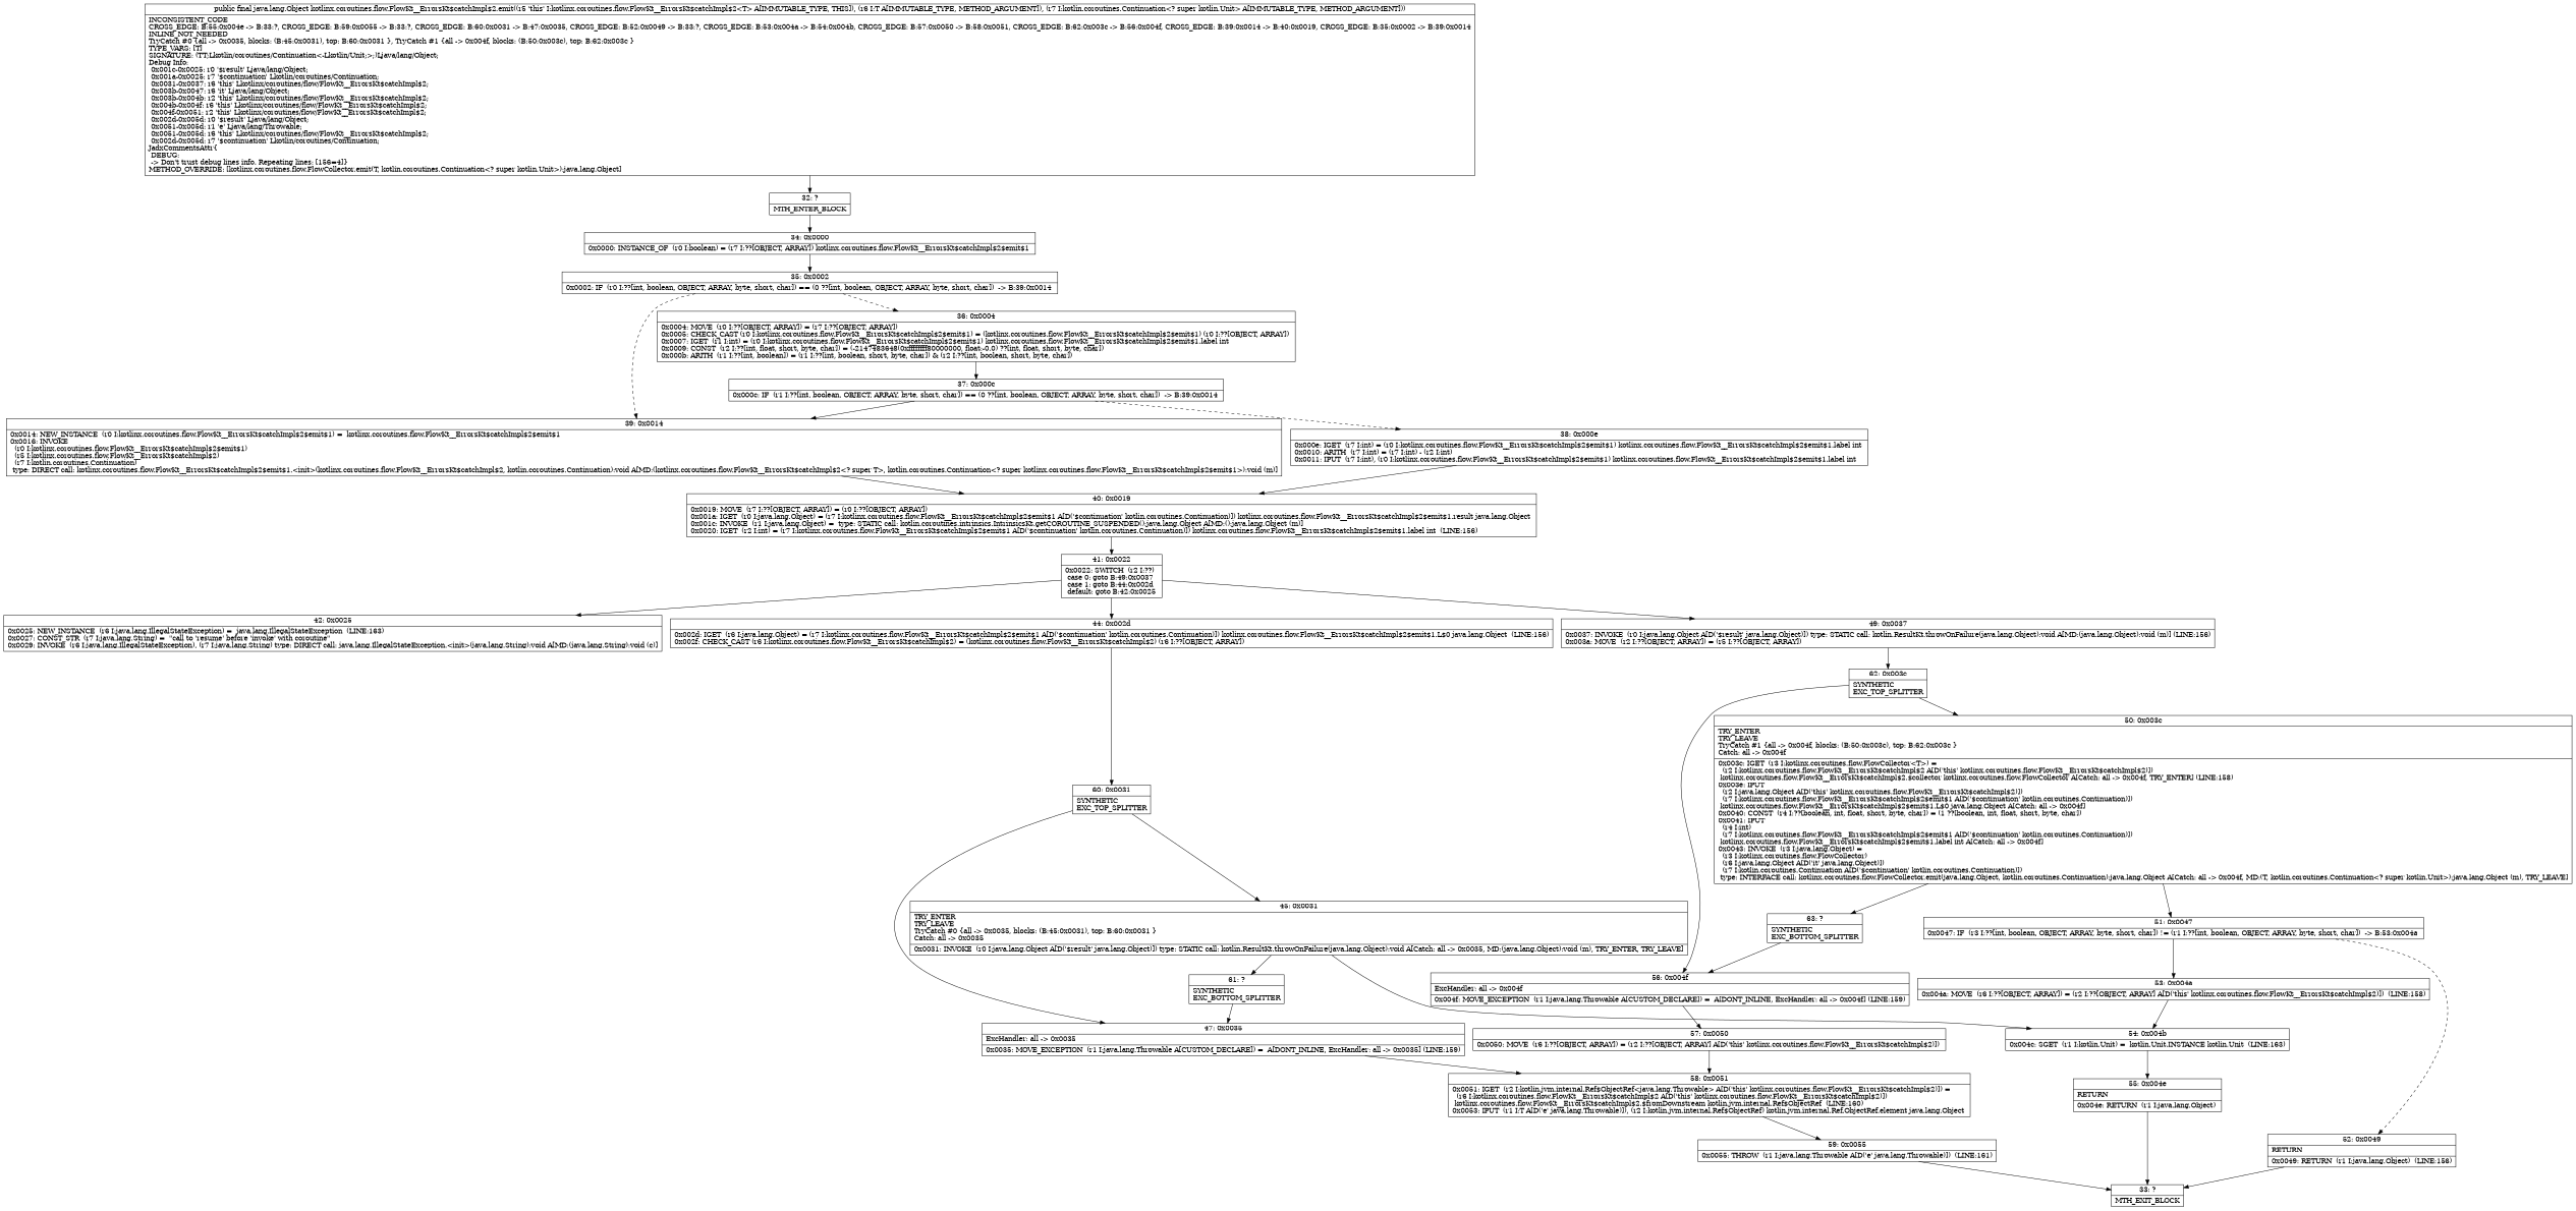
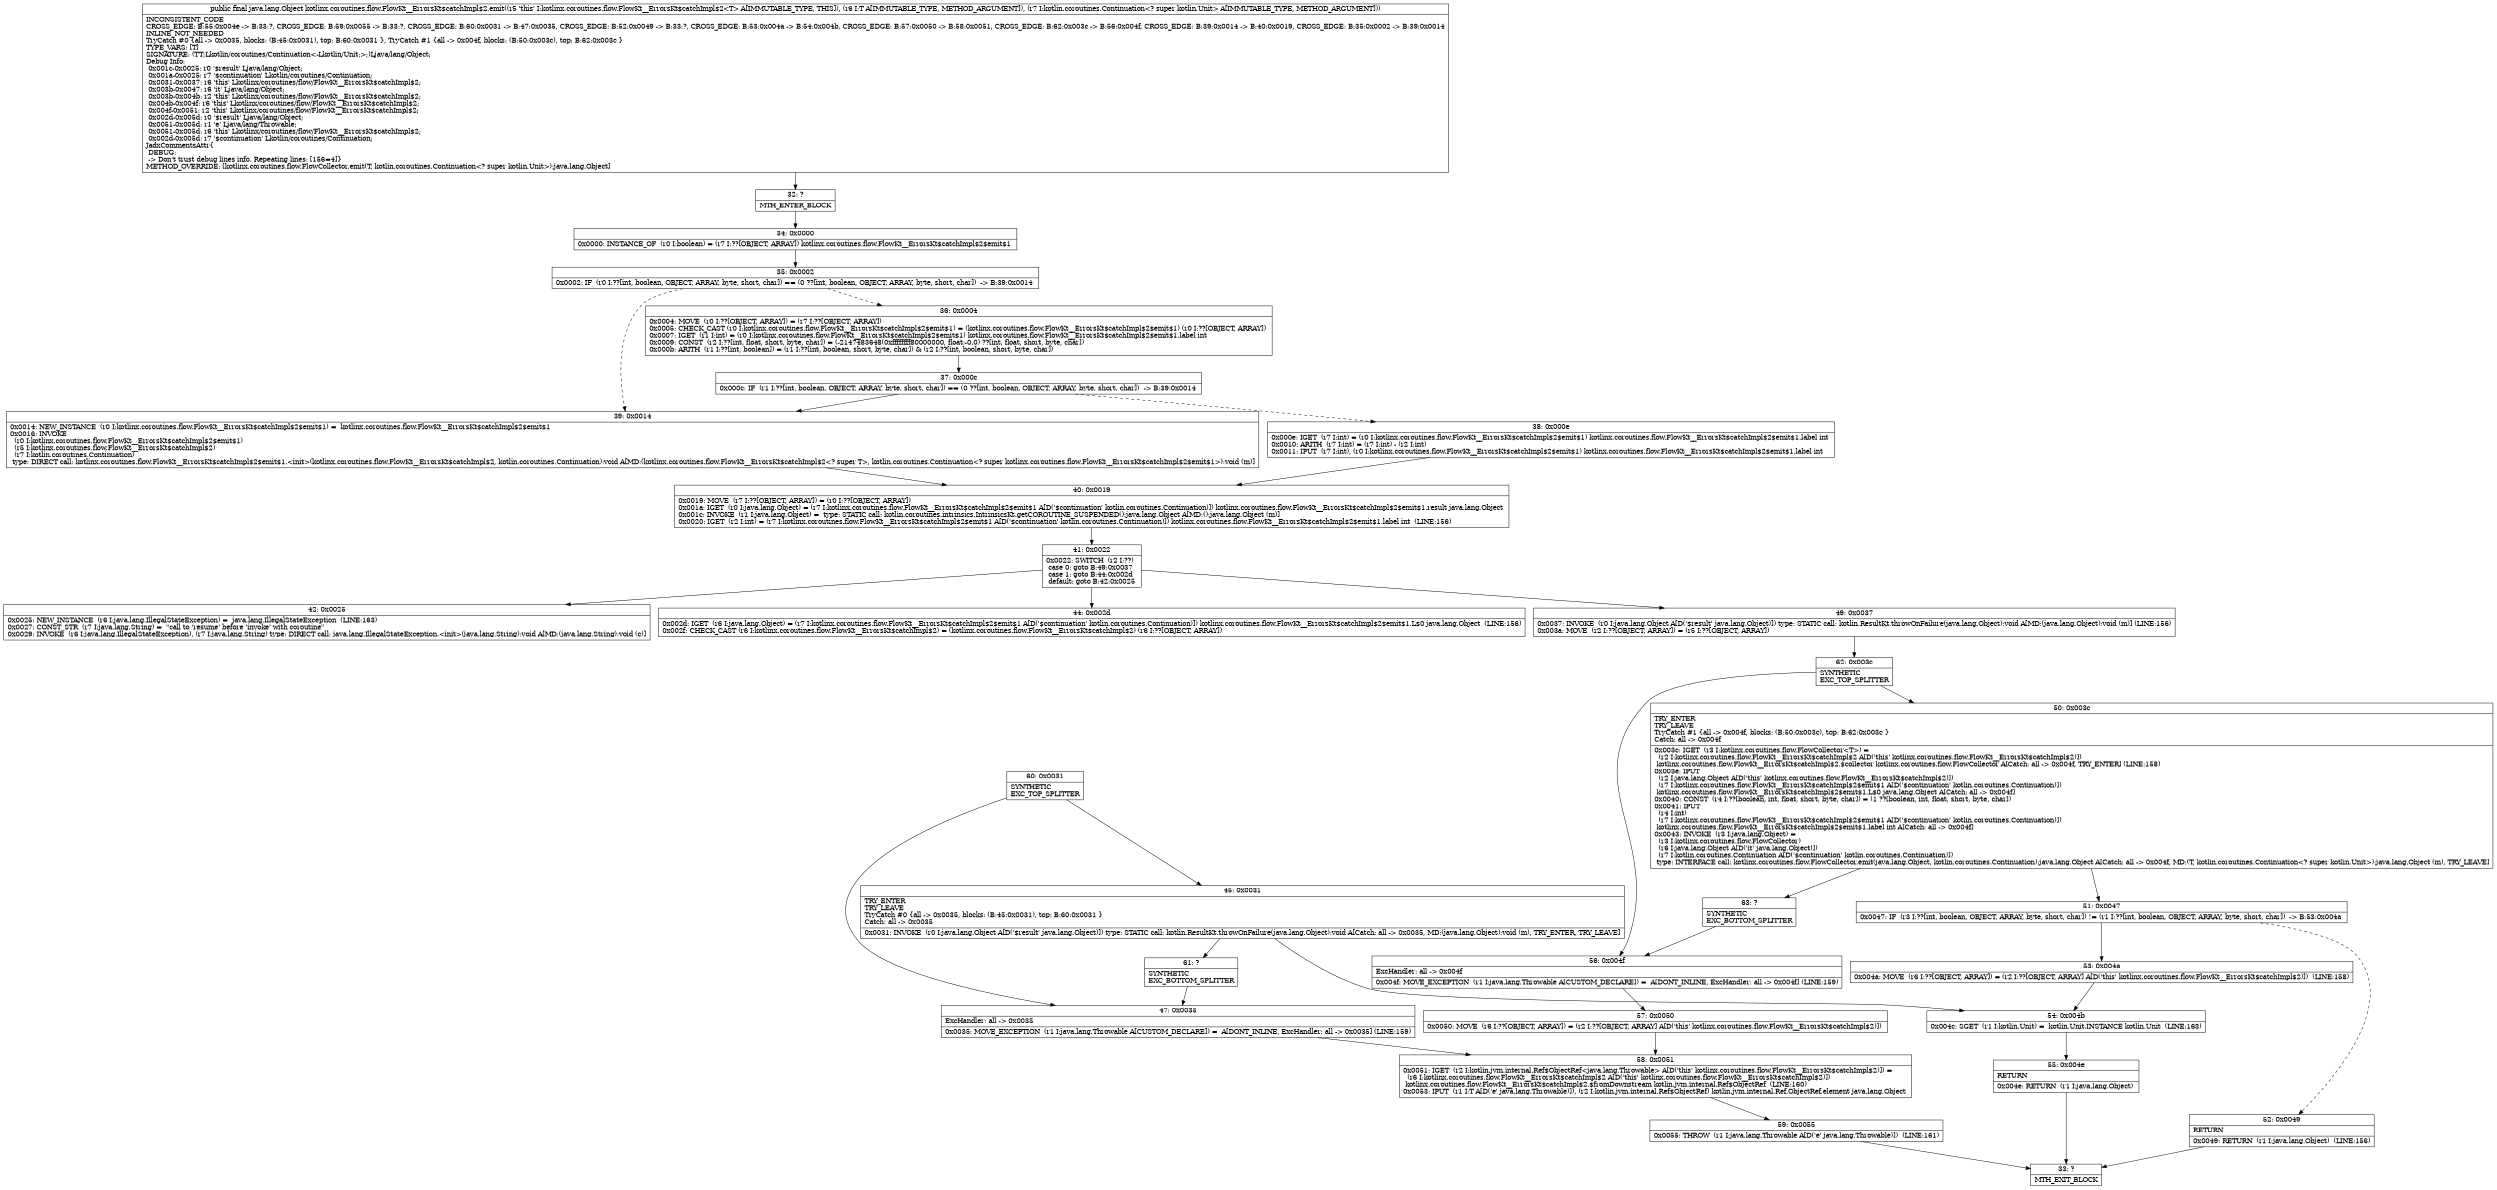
  digraph {
    node [shape=record]
    n1 [label="{32\:\ ?|MTH_ENTER_BLOCK\l}"]
    n2 [label="{34\:\ 0x0000|0x0000: INSTANCE_OF  (r0 I:boolean) = (r7 I:??[OBJECT, ARRAY]) kotlinx.coroutines.flow.FlowKt__ErrorsKt$catchImpl$2$emit$1 \l}"]
    n3 [label="{35\:\ 0x0002|0x0002: IF  (r0 I:??[int, boolean, OBJECT, ARRAY, byte, short, char]) == (0 ??[int, boolean, OBJECT, ARRAY, byte, short, char])  \-\> B:39:0x0014 \l}"]
    n4 [label="{36\:\ 0x0004|0x0004: MOVE  (r0 I:??[OBJECT, ARRAY]) = (r7 I:??[OBJECT, ARRAY]) \l0x0005: CHECK_CAST (r0 I:kotlinx.coroutines.flow.FlowKt__ErrorsKt$catchImpl$2$emit$1) = (kotlinx.coroutines.flow.FlowKt__ErrorsKt$catchImpl$2$emit$1) (r0 I:??[OBJECT, ARRAY]) \l0x0007: IGET  (r1 I:int) = (r0 I:kotlinx.coroutines.flow.FlowKt__ErrorsKt$catchImpl$2$emit$1) kotlinx.coroutines.flow.FlowKt__ErrorsKt$catchImpl$2$emit$1.label int \l0x0009: CONST  (r2 I:??[int, float, short, byte, char]) = (\-2147483648(0xffffffff80000000, float:\-0.0) ??[int, float, short, byte, char]) \l0x000b: ARITH  (r1 I:??[int, boolean]) = (r1 I:??[int, boolean, short, byte, char]) & (r2 I:??[int, boolean, short, byte, char]) \l}"]
    n5 [label="{39\:\ 0x0014|0x0014: NEW_INSTANCE  (r0 I:kotlinx.coroutines.flow.FlowKt__ErrorsKt$catchImpl$2$emit$1) =  kotlinx.coroutines.flow.FlowKt__ErrorsKt$catchImpl$2$emit$1 \l0x0016: INVOKE  \l  (r0 I:kotlinx.coroutines.flow.FlowKt__ErrorsKt$catchImpl$2$emit$1)\l  (r5 I:kotlinx.coroutines.flow.FlowKt__ErrorsKt$catchImpl$2)\l  (r7 I:kotlin.coroutines.Continuation)\l type: DIRECT call: kotlinx.coroutines.flow.FlowKt__ErrorsKt$catchImpl$2$emit$1.\<init\>(kotlinx.coroutines.flow.FlowKt__ErrorsKt$catchImpl$2, kotlin.coroutines.Continuation):void A[MD:(kotlinx.coroutines.flow.FlowKt__ErrorsKt$catchImpl$2\<? super T\>, kotlin.coroutines.Continuation\<? super kotlinx.coroutines.flow.FlowKt__ErrorsKt$catchImpl$2$emit$1\>):void (m)]\l}"]
    n6 [label="{37\:\ 0x000c|0x000c: IF  (r1 I:??[int, boolean, OBJECT, ARRAY, byte, short, char]) == (0 ??[int, boolean, OBJECT, ARRAY, byte, short, char])  \-\> B:39:0x0014 \l}"]
    n7 [label="{40\:\ 0x0019|0x0019: MOVE  (r7 I:??[OBJECT, ARRAY]) = (r0 I:??[OBJECT, ARRAY]) \l0x001a: IGET  (r0 I:java.lang.Object) = (r7 I:kotlinx.coroutines.flow.FlowKt__ErrorsKt$catchImpl$2$emit$1 A[D('$continuation' kotlin.coroutines.Continuation)]) kotlinx.coroutines.flow.FlowKt__ErrorsKt$catchImpl$2$emit$1.result java.lang.Object \l0x001c: INVOKE  (r1 I:java.lang.Object) =  type: STATIC call: kotlin.coroutines.intrinsics.IntrinsicsKt.getCOROUTINE_SUSPENDED():java.lang.Object A[MD:():java.lang.Object (m)]\l0x0020: IGET  (r2 I:int) = (r7 I:kotlinx.coroutines.flow.FlowKt__ErrorsKt$catchImpl$2$emit$1 A[D('$continuation' kotlin.coroutines.Continuation)]) kotlinx.coroutines.flow.FlowKt__ErrorsKt$catchImpl$2$emit$1.label int  (LINE:156)\l}"]
    n8 [label="{38\:\ 0x000e|0x000e: IGET  (r7 I:int) = (r0 I:kotlinx.coroutines.flow.FlowKt__ErrorsKt$catchImpl$2$emit$1) kotlinx.coroutines.flow.FlowKt__ErrorsKt$catchImpl$2$emit$1.label int \l0x0010: ARITH  (r7 I:int) = (r7 I:int) \- (r2 I:int) \l0x0011: IPUT  (r7 I:int), (r0 I:kotlinx.coroutines.flow.FlowKt__ErrorsKt$catchImpl$2$emit$1) kotlinx.coroutines.flow.FlowKt__ErrorsKt$catchImpl$2$emit$1.label int \l}"]
    n9 [label="{41\:\ 0x0022|0x0022: SWITCH  (r2 I:??)\l case 0: goto B:49:0x0037\l case 1: goto B:44:0x002d\l default: goto B:42:0x0025 \l}"]
    n10 [label="{42\:\ 0x0025|0x0025: NEW_INSTANCE  (r6 I:java.lang.IllegalStateException) =  java.lang.IllegalStateException  (LINE:163)\l0x0027: CONST_STR  (r7 I:java.lang.String) =  \"call to 'resume' before 'invoke' with coroutine\" \l0x0029: INVOKE  (r6 I:java.lang.IllegalStateException), (r7 I:java.lang.String) type: DIRECT call: java.lang.IllegalStateException.\<init\>(java.lang.String):void A[MD:(java.lang.String):void (c)]\l}"]
    n11 [label="{44\:\ 0x002d|0x002d: IGET  (r6 I:java.lang.Object) = (r7 I:kotlinx.coroutines.flow.FlowKt__ErrorsKt$catchImpl$2$emit$1 A[D('$continuation' kotlin.coroutines.Continuation)]) kotlinx.coroutines.flow.FlowKt__ErrorsKt$catchImpl$2$emit$1.L$0 java.lang.Object  (LINE:156)\l0x002f: CHECK_CAST (r6 I:kotlinx.coroutines.flow.FlowKt__ErrorsKt$catchImpl$2) = (kotlinx.coroutines.flow.FlowKt__ErrorsKt$catchImpl$2) (r6 I:??[OBJECT, ARRAY]) \l}"]
    n12 [label="{49\:\ 0x0037|0x0037: INVOKE  (r0 I:java.lang.Object A[D('$result' java.lang.Object)]) type: STATIC call: kotlin.ResultKt.throwOnFailure(java.lang.Object):void A[MD:(java.lang.Object):void (m)] (LINE:156)\l0x003a: MOVE  (r2 I:??[OBJECT, ARRAY]) = (r5 I:??[OBJECT, ARRAY]) \l}"]
    n13 [label="{60\:\ 0x0031|SYNTHETIC\lEXC_TOP_SPLITTER\l}"]
    n14 [label="{62\:\ 0x003c|SYNTHETIC\lEXC_TOP_SPLITTER\l}"]
    n15 [label="{33\:\ ?|MTH_EXIT_BLOCK\l}"]
    n16 [label="{45\:\ 0x0031|TRY_ENTER\lTRY_LEAVE\lTryCatch #0 \{all \-\> 0x0035, blocks: (B:45:0x0031), top: B:60:0x0031 \}\lCatch: all \-\> 0x0035\l|0x0031: INVOKE  (r0 I:java.lang.Object A[D('$result' java.lang.Object)]) type: STATIC call: kotlin.ResultKt.throwOnFailure(java.lang.Object):void A[Catch: all \-\> 0x0035, MD:(java.lang.Object):void (m), TRY_ENTER, TRY_LEAVE]\l}"]
    n17 [label="{47\:\ 0x0035|ExcHandler: all \-\> 0x0035\l|0x0035: MOVE_EXCEPTION  (r1 I:java.lang.Throwable A[CUSTOM_DECLARE]) =  A[DONT_INLINE, ExcHandler: all \-\> 0x0035] (LINE:159)\l}"]
    n18 [label="{54\:\ 0x004b|0x004c: SGET  (r1 I:kotlin.Unit) =  kotlin.Unit.INSTANCE kotlin.Unit  (LINE:163)\l}"]
    n19 [label="{61\:\ ?|SYNTHETIC\lEXC_BOTTOM_SPLITTER\l}"]
    n20 [label="{58\:\ 0x0051|0x0051: IGET  (r2 I:kotlin.jvm.internal.Ref$ObjectRef\<java.lang.Throwable\> A[D('this' kotlinx.coroutines.flow.FlowKt__ErrorsKt$catchImpl$2)]) = \l  (r6 I:kotlinx.coroutines.flow.FlowKt__ErrorsKt$catchImpl$2 A[D('this' kotlinx.coroutines.flow.FlowKt__ErrorsKt$catchImpl$2)])\l kotlinx.coroutines.flow.FlowKt__ErrorsKt$catchImpl$2.$fromDownstream kotlin.jvm.internal.Ref$ObjectRef  (LINE:160)\l0x0053: IPUT  (r1 I:T A[D('e' java.lang.Throwable)]), (r2 I:kotlin.jvm.internal.Ref$ObjectRef) kotlin.jvm.internal.Ref.ObjectRef.element java.lang.Object \l}"]
    n21 [label="{55\:\ 0x004e|RETURN\l|0x004e: RETURN  (r1 I:java.lang.Object) \l}"]
    n22 [label="{59\:\ 0x0055|0x0055: THROW  (r1 I:java.lang.Throwable A[D('e' java.lang.Throwable)])  (LINE:161)\l}"]
    n23 [label="{50\:\ 0x003c|TRY_ENTER\lTRY_LEAVE\lTryCatch #1 \{all \-\> 0x004f, blocks: (B:50:0x003c), top: B:62:0x003c \}\lCatch: all \-\> 0x004f\l|0x003c: IGET  (r3 I:kotlinx.coroutines.flow.FlowCollector\<T\>) = \l  (r2 I:kotlinx.coroutines.flow.FlowKt__ErrorsKt$catchImpl$2 A[D('this' kotlinx.coroutines.flow.FlowKt__ErrorsKt$catchImpl$2)])\l kotlinx.coroutines.flow.FlowKt__ErrorsKt$catchImpl$2.$collector kotlinx.coroutines.flow.FlowCollector A[Catch: all \-\> 0x004f, TRY_ENTER] (LINE:158)\l0x003e: IPUT  \l  (r2 I:java.lang.Object A[D('this' kotlinx.coroutines.flow.FlowKt__ErrorsKt$catchImpl$2)])\l  (r7 I:kotlinx.coroutines.flow.FlowKt__ErrorsKt$catchImpl$2$emit$1 A[D('$continuation' kotlin.coroutines.Continuation)])\l kotlinx.coroutines.flow.FlowKt__ErrorsKt$catchImpl$2$emit$1.L$0 java.lang.Object A[Catch: all \-\> 0x004f]\l0x0040: CONST  (r4 I:??[boolean, int, float, short, byte, char]) = (1 ??[boolean, int, float, short, byte, char]) \l0x0041: IPUT  \l  (r4 I:int)\l  (r7 I:kotlinx.coroutines.flow.FlowKt__ErrorsKt$catchImpl$2$emit$1 A[D('$continuation' kotlin.coroutines.Continuation)])\l kotlinx.coroutines.flow.FlowKt__ErrorsKt$catchImpl$2$emit$1.label int A[Catch: all \-\> 0x004f]\l0x0043: INVOKE  (r3 I:java.lang.Object) = \l  (r3 I:kotlinx.coroutines.flow.FlowCollector)\l  (r6 I:java.lang.Object A[D('it' java.lang.Object)])\l  (r7 I:kotlin.coroutines.Continuation A[D('$continuation' kotlin.coroutines.Continuation)])\l type: INTERFACE call: kotlinx.coroutines.flow.FlowCollector.emit(java.lang.Object, kotlin.coroutines.Continuation):java.lang.Object A[Catch: all \-\> 0x004f, MD:(T, kotlin.coroutines.Continuation\<? super kotlin.Unit\>):java.lang.Object (m), TRY_LEAVE]\l}"]
    n24 [label="{56\:\ 0x004f|ExcHandler: all \-\> 0x004f\l|0x004f: MOVE_EXCEPTION  (r1 I:java.lang.Throwable A[CUSTOM_DECLARE]) =  A[DONT_INLINE, ExcHandler: all \-\> 0x004f] (LINE:159)\l}"]
    n25 [label="{51\:\ 0x0047|0x0047: IF  (r3 I:??[int, boolean, OBJECT, ARRAY, byte, short, char]) != (r1 I:??[int, boolean, OBJECT, ARRAY, byte, short, char])  \-\> B:53:0x004a \l}"]
    n26 [label="{63\:\ ?|SYNTHETIC\lEXC_BOTTOM_SPLITTER\l}"]
    n27 [label="{57\:\ 0x0050|0x0050: MOVE  (r6 I:??[OBJECT, ARRAY]) = (r2 I:??[OBJECT, ARRAY] A[D('this' kotlinx.coroutines.flow.FlowKt__ErrorsKt$catchImpl$2)]) \l}"]
    n28 [label="{52\:\ 0x0049|RETURN\l|0x0049: RETURN  (r1 I:java.lang.Object)  (LINE:156)\l}"]
    n29 [label="{53\:\ 0x004a|0x004a: MOVE  (r6 I:??[OBJECT, ARRAY]) = (r2 I:??[OBJECT, ARRAY] A[D('this' kotlinx.coroutines.flow.FlowKt__ErrorsKt$catchImpl$2)])  (LINE:158)\l}"]
    n30 [label="{public final java.lang.Object kotlinx.coroutines.flow.FlowKt__ErrorsKt$catchImpl$2.emit((r5 'this' I:kotlinx.coroutines.flow.FlowKt__ErrorsKt$catchImpl$2\<T\> A[IMMUTABLE_TYPE, THIS]), (r6 I:T A[IMMUTABLE_TYPE, METHOD_ARGUMENT]), (r7 I:kotlin.coroutines.Continuation\<? super kotlin.Unit\> A[IMMUTABLE_TYPE, METHOD_ARGUMENT]))  | INCONSISTENT_CODE\lCROSS_EDGE: B:55:0x004e \-\> B:33:?, CROSS_EDGE: B:59:0x0055 \-\> B:33:?, CROSS_EDGE: B:60:0x0031 \-\> B:47:0x0035, CROSS_EDGE: B:52:0x0049 \-\> B:33:?, CROSS_EDGE: B:53:0x004a \-\> B:54:0x004b, CROSS_EDGE: B:57:0x0050 \-\> B:58:0x0051, CROSS_EDGE: B:62:0x003c \-\> B:56:0x004f, CROSS_EDGE: B:39:0x0014 \-\> B:40:0x0019, CROSS_EDGE: B:35:0x0002 \-\> B:39:0x0014\lINLINE_NOT_NEEDED\lTryCatch #0 \{all \-\> 0x0035, blocks: (B:45:0x0031), top: B:60:0x0031 \}, TryCatch #1 \{all \-\> 0x004f, blocks: (B:50:0x003c), top: B:62:0x003c \}\lTYPE_VARS: [T]\lSIGNATURE: (TT;Lkotlin\/coroutines\/Continuation\<\-Lkotlin\/Unit;\>;)Ljava\/lang\/Object;\lDebug Info:\l  0x001c\-0x0025: r0 '$result' Ljava\/lang\/Object;\l  0x001a\-0x0025: r7 '$continuation' Lkotlin\/coroutines\/Continuation;\l  0x0031\-0x0037: r6 'this' Lkotlinx\/coroutines\/flow\/FlowKt__ErrorsKt$catchImpl$2;\l  0x003b\-0x0047: r6 'it' Ljava\/lang\/Object;\l  0x003b\-0x004b: r2 'this' Lkotlinx\/coroutines\/flow\/FlowKt__ErrorsKt$catchImpl$2;\l  0x004b\-0x004f: r6 'this' Lkotlinx\/coroutines\/flow\/FlowKt__ErrorsKt$catchImpl$2;\l  0x004f\-0x0051: r2 'this' Lkotlinx\/coroutines\/flow\/FlowKt__ErrorsKt$catchImpl$2;\l  0x002d\-0x005d: r0 '$result' Ljava\/lang\/Object;\l  0x0051\-0x005d: r1 'e' Ljava\/lang\/Throwable;\l  0x0051\-0x005d: r6 'this' Lkotlinx\/coroutines\/flow\/FlowKt__ErrorsKt$catchImpl$2;\l  0x002d\-0x005d: r7 '$continuation' Lkotlin\/coroutines\/Continuation;\lJadxCommentsAttr\{\l DEBUG: \l \-\> Don't trust debug lines info. Repeating lines: [156=4]\}\lMETHOD_OVERRIDE: [kotlinx.coroutines.flow.FlowCollector.emit(T, kotlin.coroutines.Continuation\<? super kotlin.Unit\>):java.lang.Object]\l}"]
    n1 -> n2
    n2 -> n3
    n3 -> n4 [style=dashed]
    n3 -> n5 [style=dashed]
    n4 -> n6
    n5 -> n7
    n6 -> n5
    n6 -> n8 [style=dashed]
    n7 -> n9
    n8 -> n7
    n9 -> n10
    n9 -> n11
    n9 -> n12
-   n11 -> n13
    n12 -> n14
    n13 -> n16
    n13 -> n17
    n14 -> n23
    n14 -> n24
    n16 -> n18
    n16 -> n19
    n17 -> n20
    n18 -> n21
    n19 -> n17
    n20 -> n22
    n21 -> n15
    n22 -> n15
    n23 -> n25
    n23 -> n26
    n24 -> n27
    n25 -> n28 [style=dashed]
    n25 -> n29
    n26 -> n24
    n27 -> n20
    n28 -> n15
    n29 -> n18
    n30 -> n1
  }
